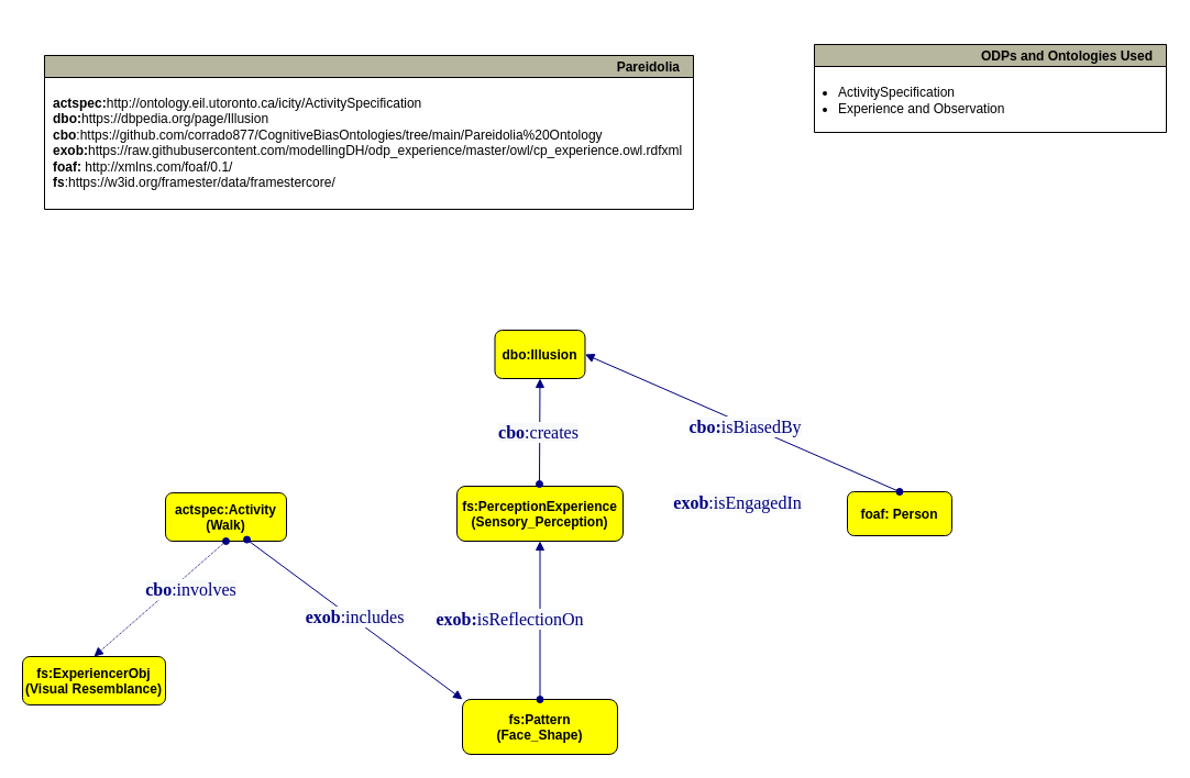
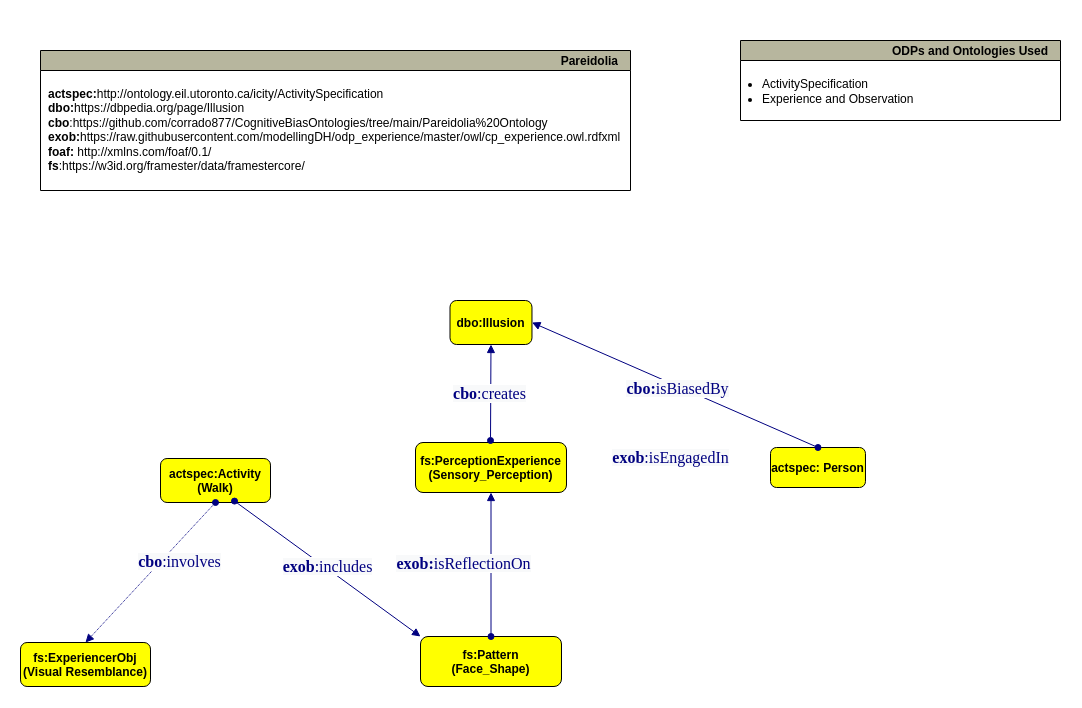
  <mxCell id="0" />
  <mxCell id="1" parent="0" />
- <mxCell id="2" value="foaf: Person" style="graphMlID=n4;shape=rect;rounded=1;arcsize=30;fillColor=#ffff00;strokeColor=#000000;strokeWidth=1.0;fontStyle=1" parent="1" vertex="1"><mxGeometry x="770" y="447" width="94.97" height="40" as="geometry" /></mxCell>
+ <mxCell id="2" value="actspec: Person" style="graphMlID=n4;shape=rect;rounded=1;arcsize=30;fillColor=#ffff00;strokeColor=#000000;strokeWidth=1.0;fontStyle=1" parent="1" vertex="1"><mxGeometry x="770" y="447" width="94.97" height="40" as="geometry" /></mxCell>
  <mxCell id="3" value="fs:PerceptionExperience&#10;(Sensory_Perception)" style="graphMlID=n4;shape=rect;rounded=1;arcsize=30;fillColor=#ffff00;strokeColor=#000000;strokeWidth=1.0;fontStyle=1" parent="1" vertex="1"><mxGeometry x="415" y="442" width="150.99" height="50" as="geometry" /></mxCell>
- <mxCell id="4" value="actspec:Activity&#10;(Walk)" style="graphMlID=n4;shape=rect;rounded=1;arcsize=30;fillColor=#ffff00;strokeColor=#000000;strokeWidth=1.0;fontStyle=1" parent="1" vertex="1"><mxGeometry x="150" y="448" width="110" height="44" as="geometry" /></mxCell>
+ <mxCell id="4" value="actspec:Activity&#10;(Walk)" style="graphMlID=n4;shape=rect;rounded=1;arcsize=30;fillColor=#ffff00;strokeColor=#000000;strokeWidth=1.0;fontStyle=1" parent="1" vertex="1"><mxGeometry x="160" y="458" width="110" height="44" as="geometry" /></mxCell>
  <mxCell id="5" value="fs:Pattern&#10;(Face_Shape)" style="graphMlID=n4;shape=rect;rounded=1;arcsize=30;fillColor=#ffff00;strokeColor=#000000;strokeWidth=1.0;fontStyle=1" parent="1" vertex="1"><mxGeometry x="420" y="636" width="140.99" height="50" as="geometry" /></mxCell>
  <mxCell id="6" value="" style="graphMlID=e0;rounded=0;endArrow=block;strokeColor=#000080;strokeWidth=1.0;startArrow=oval;startFill=1;endFill=1;exitX=0.5;exitY=0;exitDx=0;exitDy=0;entryX=0.5;entryY=1;entryDx=0;entryDy=0;" parent="1" source="5" target="3" edge="1"><mxGeometry relative="1" as="geometry"><mxPoint x="609.01" y="569" as="sourcePoint" /><mxPoint x="510" y="570" as="targetPoint" /></mxGeometry></mxCell>
  <mxCell id="7" value="&lt;span style=&quot;color: rgb(0 , 0 , 128) ; font-family: &amp;quot;dialog&amp;quot; ; font-size: 16px ; background-color: rgb(248 , 249 , 250)&quot;&gt;&lt;b&gt;exob:&lt;/b&gt;isReflectionOn&lt;/span&gt;" style="text;html=1;align=center;verticalAlign=middle;resizable=0;points=[];labelBackgroundColor=#ffffff;" parent="6" vertex="1" connectable="0"><mxGeometry x="-0.017" y="2" relative="1" as="geometry"><mxPoint x="-26" y="-3" as="offset" /></mxGeometry></mxCell>
  <mxCell id="8" value="&lt;span style=&quot;color: rgb(0 , 0 , 128) ; font-family: &amp;quot;dialog&amp;quot; ; font-size: 16px ; background-color: rgb(248 , 249 , 250)&quot;&gt;&lt;b&gt;exob&lt;/b&gt;:isEngagedIn&lt;/span&gt;" style="text;html=1;align=center;verticalAlign=middle;resizable=0;points=[];labelBackgroundColor=#ffffff;" parent="1" vertex="1" connectable="0"><mxGeometry x="670" y="460" as="geometry"><mxPoint x="-1" y="-4" as="offset" /></mxGeometry></mxCell>
  <mxCell id="9" value="" style="graphMlID=e0;rounded=0;endArrow=block;strokeColor=#000080;strokeWidth=1.0;startArrow=oval;startFill=1;endFill=1;exitX=0.673;exitY=0.968;exitDx=0;exitDy=0;exitPerimeter=0;entryX=0;entryY=0;entryDx=0;entryDy=0;" parent="1" source="4" target="5" edge="1"><mxGeometry relative="1" as="geometry"><mxPoint x="259" y="492.082" as="sourcePoint" /><mxPoint x="300" y="640" as="targetPoint" /></mxGeometry></mxCell>
  <mxCell id="10" value="&lt;font face=&quot;dialog&quot; color=&quot;#000080&quot;&gt;&lt;span style=&quot;font-size: 16px; background-color: rgb(248, 249, 250);&quot;&gt;&lt;b&gt;exob&lt;/b&gt;:includes&lt;/span&gt;&lt;/font&gt;" style="text;html=1;align=center;verticalAlign=middle;resizable=0;points=[];labelBackgroundColor=#ffffff;" parent="9" vertex="1" connectable="0"><mxGeometry x="-0.017" y="2" relative="1" as="geometry"><mxPoint as="offset" /></mxGeometry></mxCell>
- <mxCell id="11" value="fs:ExperiencerObj&#10;(Visual Resemblance)" style="graphMlID=n4;shape=rect;rounded=1;arcsize=30;fillColor=#ffff00;strokeColor=#000000;strokeWidth=1.0;fontStyle=1" parent="1" vertex="1"><mxGeometry x="20" y="597" width="130" height="44" as="geometry" /></mxCell>
+ <mxCell id="11" value="fs:ExperiencerObj&#10;(Visual Resemblance)" style="graphMlID=n4;shape=rect;rounded=1;arcsize=30;fillColor=#ffff00;strokeColor=#000000;strokeWidth=1.0;fontStyle=1" parent="1" vertex="1"><mxGeometry x="20" y="642" width="130" height="44" as="geometry" /></mxCell>
  <mxCell id="12" value="dbo:Illusion" style="graphMlID=n4;shape=rect;rounded=1;arcsize=30;fillColor=#ffff00;strokeColor=#000000;strokeWidth=1.0;fontStyle=1" parent="1" vertex="1"><mxGeometry x="449.51" y="300" width="81.968" height="44" as="geometry" /></mxCell>
  <mxCell id="13" value="" style="graphMlID=e5;rounded=0;endArrow=block;strokeColor=#000080;dashed=1;dashPattern=1 1;strokeWidth=1.0;startArrow=oval;startFill=1;endFill=1;exitX=0.5;exitY=1;exitDx=0;exitDy=0;entryX=0.5;entryY=0;entryDx=0;entryDy=0;" parent="1" source="4" target="11" edge="1"><mxGeometry relative="1" as="geometry"><mxPoint x="360" y="530" as="sourcePoint" /><mxPoint x="636" y="530" as="targetPoint" /></mxGeometry></mxCell>
  <mxCell id="14" value="&lt;span style=&quot;color: rgb(0 , 0 , 128) ; font-family: &amp;quot;dialog&amp;quot; ; font-size: 16px ; background-color: rgb(248 , 249 , 250)&quot;&gt;&lt;b&gt;cbo&lt;/b&gt;:involves&lt;/span&gt;" style="text;html=1;align=center;verticalAlign=middle;resizable=0;points=[];labelBackgroundColor=#ffffff;" parent="13" vertex="1" connectable="0"><mxGeometry x="-0.138" y="-3" relative="1" as="geometry"><mxPoint x="21" as="offset" /></mxGeometry></mxCell>
  <mxCell id="15" value="" style="graphMlID=e0;rounded=0;endArrow=block;strokeColor=#000080;strokeWidth=1.0;startArrow=oval;startFill=1;endFill=1;entryX=0.5;entryY=1;entryDx=0;entryDy=0;" parent="1" target="12" edge="1"><mxGeometry relative="1" as="geometry"><mxPoint x="490" y="440" as="sourcePoint" /><mxPoint x="581" y="530" as="targetPoint" /></mxGeometry></mxCell>
  <mxCell id="16" value="&lt;span style=&quot;color: rgb(0 , 0 , 128) ; font-family: &amp;quot;dialog&amp;quot; ; font-size: 16px ; background-color: rgb(248 , 249 , 250)&quot;&gt;&lt;b&gt;cbo&lt;/b&gt;:creates&lt;/span&gt;" style="text;html=1;align=center;verticalAlign=middle;resizable=0;points=[];labelBackgroundColor=#ffffff;" parent="15" vertex="1" connectable="0"><mxGeometry x="-0.017" y="2" relative="1" as="geometry"><mxPoint as="offset" /></mxGeometry></mxCell>
  <mxCell id="17" value="Pareidolia" style="graphMlID=n0;shape=swimlane;startSize=20;fillColor=#b7b69e;strokeColor=#000000;strokeWidth=1.0;align=right;spacingRight=10;fontStyle=1" parent="1" vertex="1"><mxGeometry x="40" y="50" width="590" height="140" as="geometry"><mxRectangle x="-550" y="110" width="100" height="30" as="alternateBounds" /></mxGeometry></mxCell>
  <mxCell id="18" value="&lt;b style=&quot;border-color: var(--border-color);&quot;&gt;actspec:&lt;/b&gt;&lt;span style=&quot;border-color: var(--border-color);&quot;&gt;http://ontology.eil.utoronto.ca/icity/ActivitySpecification&lt;br&gt;&lt;/span&gt;&lt;b&gt;dbo:&lt;/b&gt;https://dbpedia.org/page/Illusion&lt;br&gt;&lt;b&gt;cbo&lt;/b&gt;:https://github.com/corrado877/CognitiveBiasOntologies/tree/main/Pareidolia%20Ontology&lt;br&gt;&lt;b&gt;exob:&lt;/b&gt;https://raw.githubusercontent.com/modellingDH/odp_experience/master/owl/cp_experience.owl.rdfxml&lt;br&gt;&lt;b style=&quot;border-color: var(--border-color);&quot;&gt;foaf:&amp;nbsp;&lt;/b&gt;&lt;span style=&quot;border-color: var(--border-color); background-color: initial;&quot;&gt;http://xmlns.com/foaf/0.1/&lt;br&gt;&lt;b style=&quot;border-color: var(--border-color);&quot;&gt;fs&lt;/b&gt;:https://w3id.org/framester/data/framestercore/&lt;br&gt;&lt;/span&gt;&lt;div&gt;&lt;br&gt;&lt;/div&gt;" style="text;whiteSpace=wrap;html=1;" parent="17" vertex="1"><mxGeometry x="5.98" y="30" width="640" height="170" as="geometry" /></mxCell>
  <mxCell id="19" value="ODPs and Ontologies Used" style="graphMlID=n0;shape=swimlane;startSize=20;fillColor=#b7b69e;strokeColor=#000000;strokeWidth=1.0;align=right;spacingRight=10;fontStyle=1" parent="1" vertex="1"><mxGeometry x="740" y="40" width="320" height="80" as="geometry" /></mxCell>
  <mxCell id="20" value="&lt;ul&gt;&lt;li style=&quot;border-color: var(--border-color);&quot;&gt;ActivitySpecification&lt;/li&gt;&lt;li style=&quot;border-color: var(--border-color);&quot;&gt;Experience and Observation&lt;/li&gt;&lt;/ul&gt;" style="text;html=1;strokeColor=none;fillColor=none;align=left;verticalAlign=middle;whiteSpace=wrap;rounded=0;" parent="19" vertex="1"><mxGeometry x="-20" y="-20" width="270" height="142" as="geometry" /></mxCell>
  <mxCell id="21" value="" style="graphMlID=e0;rounded=0;endArrow=block;strokeColor=#000080;strokeWidth=1.0;startArrow=oval;startFill=1;endFill=1;exitX=0.5;exitY=0;exitDx=0;exitDy=0;entryX=1;entryY=0.5;entryDx=0;entryDy=0;" edge="1" parent="1" source="2" target="12"><mxGeometry relative="1" as="geometry"><mxPoint x="594.5" y="344.082" as="sourcePoint" /><mxPoint x="745.5" y="344" as="targetPoint" /></mxGeometry></mxCell>
  <mxCell id="22" value="&lt;span style=&quot;color: rgb(0 , 0 , 128) ; font-family: &amp;quot;dialog&amp;quot; ; font-size: 16px ; background-color: rgb(248 , 249 , 250)&quot;&gt;&lt;b&gt;cbo:&lt;/b&gt;isBiasedBy&lt;/span&gt;" style="text;html=1;align=center;verticalAlign=middle;resizable=0;points=[];labelBackgroundColor=#ffffff;" vertex="1" connectable="0" parent="21"><mxGeometry x="-0.017" y="2" relative="1" as="geometry"><mxPoint as="offset" /></mxGeometry></mxCell>
